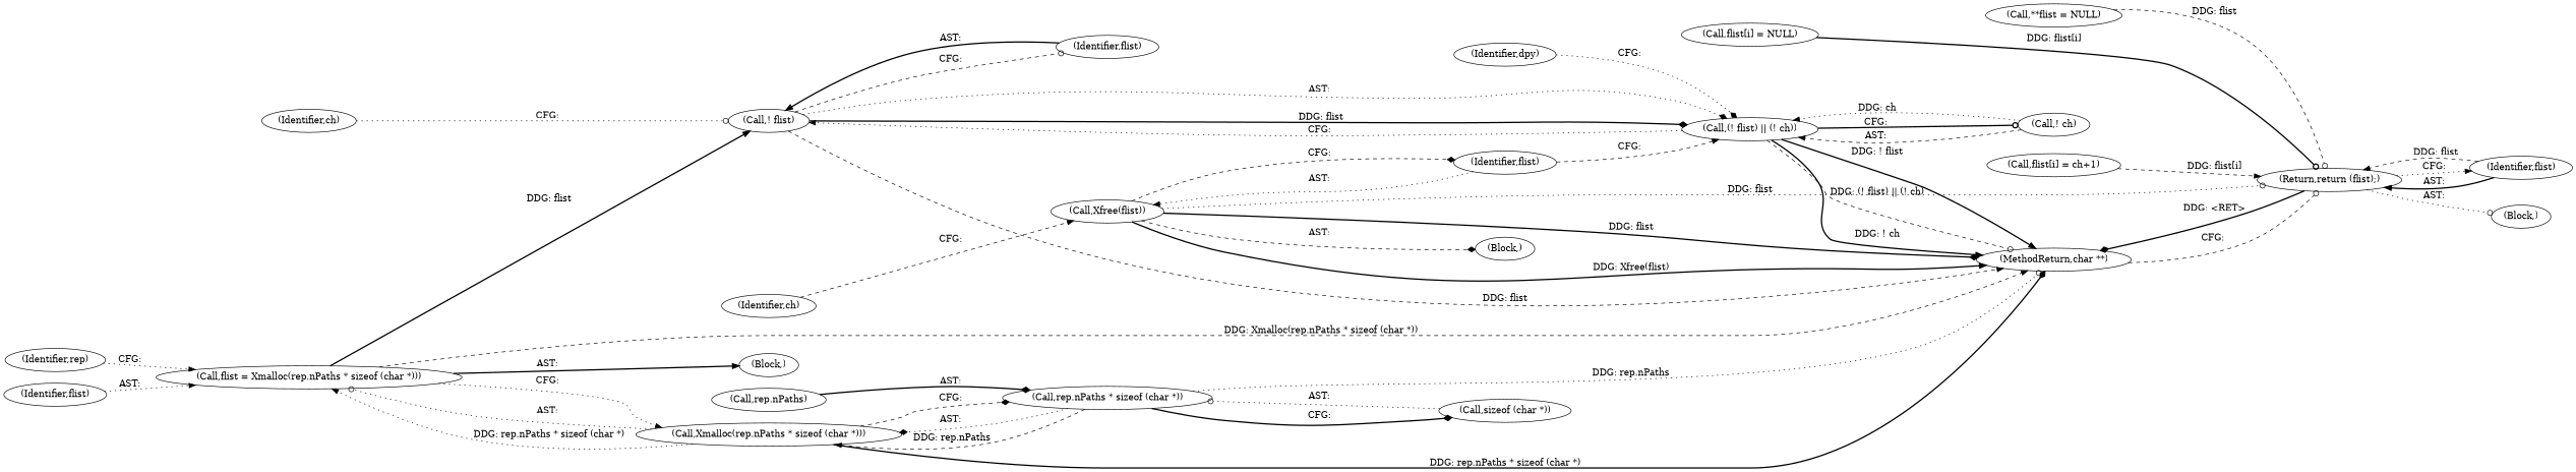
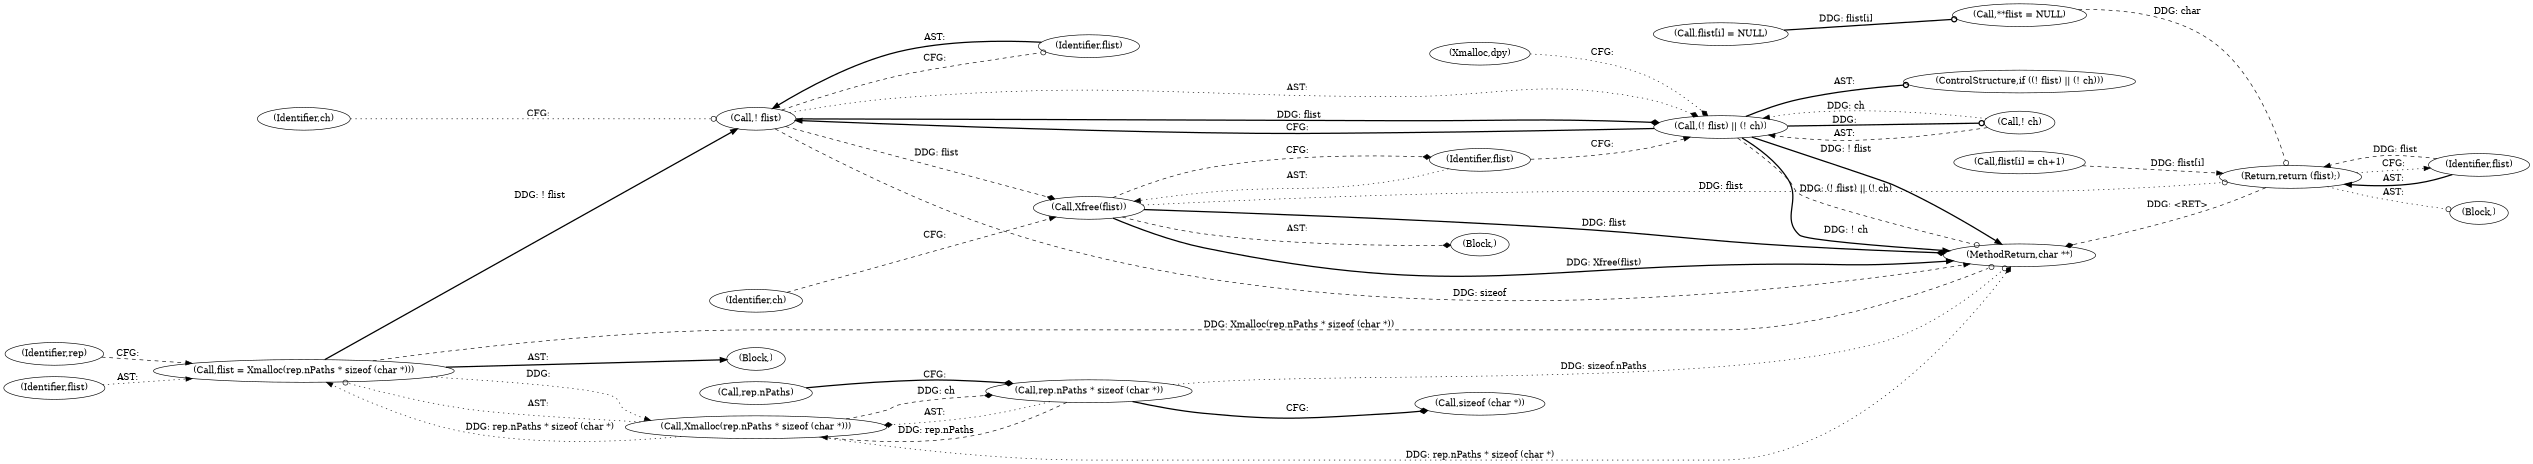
  digraph {
    rankdir=LR
    edge [arrowhead=normal style=dotted]
    n1 [label="(Call,! flist)"]
    n2 [label="(Call,(! flist) || (! ch))"]
    n3 [label="(Call,Xfree(flist))"]
    n4 [label="(Identifier,flist)"]
    n5 [label="(MethodReturn,char **)"]
    n6 [label="(Call,! ch)"]
+   n7 [label="(ControlStructure,if ((! flist) || (! ch)))"]
    n8 [label="(Return,return (flist);)"]
    n9 [label="(Block,)"]
    n10 [label="(Identifier,flist)"]
    n11 [label="(Identifier,flist)"]
    n12 [label="(Block,)"]
    n13 [label="(Call,flist = Xmalloc(rep.nPaths * sizeof (char *)))"]
    n14 [label="(Call,Xmalloc(rep.nPaths * sizeof (char *)))"]
    n15 [label="(Block,)"]
    n16 [label="(Call,rep.nPaths * sizeof (char *))"]
    n17 [label="(Call,sizeof (char *))"]
    n18 [label="(Call,flist[i] = ch+1)"]
-   n19 [label="(Identifier,dpy)"]
+   n19 [label="(Xmalloc,dpy)"]
    n20 [label="(Identifier,ch)"]
    n21 [label="(Call,**flist = NULL)"]
    n22 [label="(Call,flist[i] = NULL)"]
    n23 [label="(Identifier,rep)"]
    n24 [label="(Call,rep.nPaths)"]
    n25 [label="(Identifier,flist)"]
    n26 [label="(Identifier,ch)"]
    n1 -> n2 [arrowhead=diamond label="AST: "]
    n1 -> n2 [arrowhead=diamond label="DDG: flist" style=bold]
+   n1 -> n3 [arrowhead=diamond label="DDG: flist" style=dashed]
    n1 -> n4 [arrowhead=odot label="CFG: " style=dashed]
-   n1 -> n5 [label="DDG: flist" style=dashed]
-   n2 -> n1 [label="CFG: "]
+   n1 -> n5 [label="DDG: sizeof" style=dashed]
+   n2 -> n1 [label="CFG: " style=bold]
    n2 -> n5 [arrowhead=odot label="DDG: (! flist) || (! ch)" style=dashed]
    n2 -> n5 [label="DDG: ! ch" style=bold]
    n2 -> n5 [label="DDG: ! flist" style=bold]
-   n2 -> n6 [arrowhead=odot label="CFG: " style=bold]
+   n2 -> n6 [arrowhead=odot label="DDG: " style=bold]
+   n2 -> n7 [arrowhead=odot label="AST: " style=bold]
    n3 -> n5 [label="DDG: Xfree(flist)" style=bold]
    n3 -> n5 [arrowhead=diamond label="DDG: flist" style=bold]
    n3 -> n8 [arrowhead=odot label="DDG: flist"]
    n3 -> n9 [arrowhead=diamond label="AST: " style=dashed]
    n3 -> n10 [arrowhead=diamond label="CFG: " style=dashed]
    n4 -> n1 [label="AST: " style=bold]
-   n5 -> n8 [arrowhead=odot label="CFG: " style=dashed]
    n6 -> n2 [label="AST: " style=dashed]
    n6 -> n2 [label="DDG: ch"]
-   n8 -> n5 [arrowhead=diamond label="DDG: <RET>" style=bold]
+   n8 -> n5 [arrowhead=diamond label="DDG: <RET>" style=dashed]
    n8 -> n11 [label="CFG: "]
    n8 -> n12 [arrowhead=odot label="AST: "]
    n10 -> n2 [label="CFG: " style=dashed]
    n10 -> n3 [label="AST: "]
    n11 -> n8 [label="AST: " style=bold]
    n11 -> n8 [label="DDG: flist" style=dashed]
-   n13 -> n1 [label="DDG: flist" style=bold]
-   n13 -> n5 [label="DDG: Xmalloc(rep.nPaths * sizeof (char *))" style=dashed]
-   n13 -> n14 [label="CFG: "]
+   n13 -> n1 [label="DDG: ! flist" style=bold]
+   n13 -> n5 [arrowhead=odot label="DDG: Xmalloc(rep.nPaths * sizeof (char *))" style=dashed]
+   n13 -> n14 [label="DDG: "]
    n13 -> n15 [label="AST: " style=bold]
-   n14 -> n5 [arrowhead=diamond label="DDG: rep.nPaths * sizeof (char *)" style=bold]
+   n14 -> n5 [arrowhead=diamond label="DDG: rep.nPaths * sizeof (char *)"]
    n14 -> n13 [arrowhead=odot label="AST: "]
    n14 -> n13 [label="DDG: rep.nPaths * sizeof (char *)"]
-   n14 -> n16 [arrowhead=diamond label="CFG: " style=dashed]
-   n16 -> n5 [arrowhead=odot label="DDG: rep.nPaths"]
+   n14 -> n16 [arrowhead=diamond label="DDG: ch" style=dashed]
+   n16 -> n5 [arrowhead=odot label="DDG: sizeof.nPaths"]
    n16 -> n14 [arrowhead=diamond label="AST: "]
    n16 -> n14 [label="DDG: rep.nPaths" style=dashed]
    n16 -> n17 [arrowhead=diamond label="CFG: " style=bold]
-   n17 -> n16 [arrowhead=odot label="AST: "]
    n18 -> n8 [label="DDG: flist[i]" style=dashed]
    n19 -> n2 [arrowhead=diamond label="CFG: "]
    n20 -> n3 [label="CFG: " style=dashed]
-   n21 -> n8 [arrowhead=odot label="DDG: flist" style=dashed]
-   n22 -> n8 [arrowhead=odot label="DDG: flist[i]" style=bold]
-   n23 -> n13 [label="CFG: "]
-   n24 -> n16 [arrowhead=diamond label="AST: " style=bold]
+   n21 -> n8 [arrowhead=odot label="DDG: char" style=dashed]
+   n22 -> n21 [arrowhead=odot label="DDG: flist[i]" style=bold]
+   n23 -> n13 [label="CFG: " style=dashed]
+   n24 -> n16 [arrowhead=diamond label="CFG: " style=bold]
    n25 -> n13 [label="AST: "]
    n26 -> n1 [arrowhead=odot label="CFG: "]
  }
